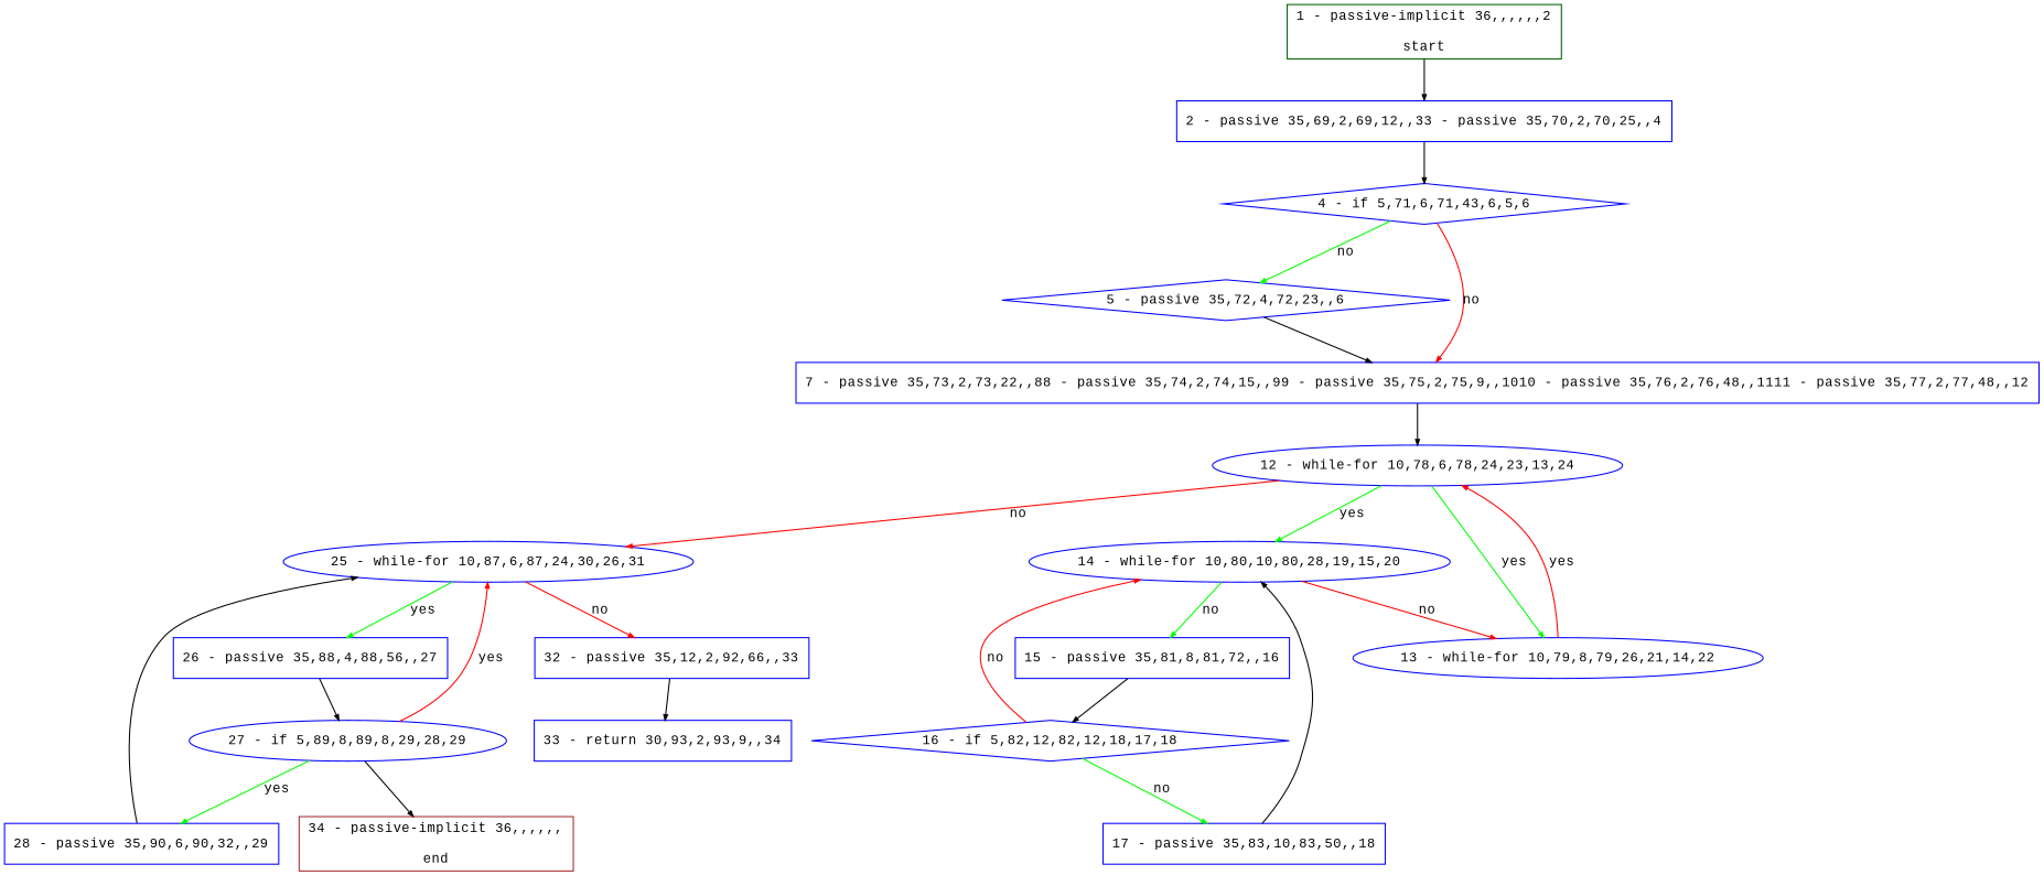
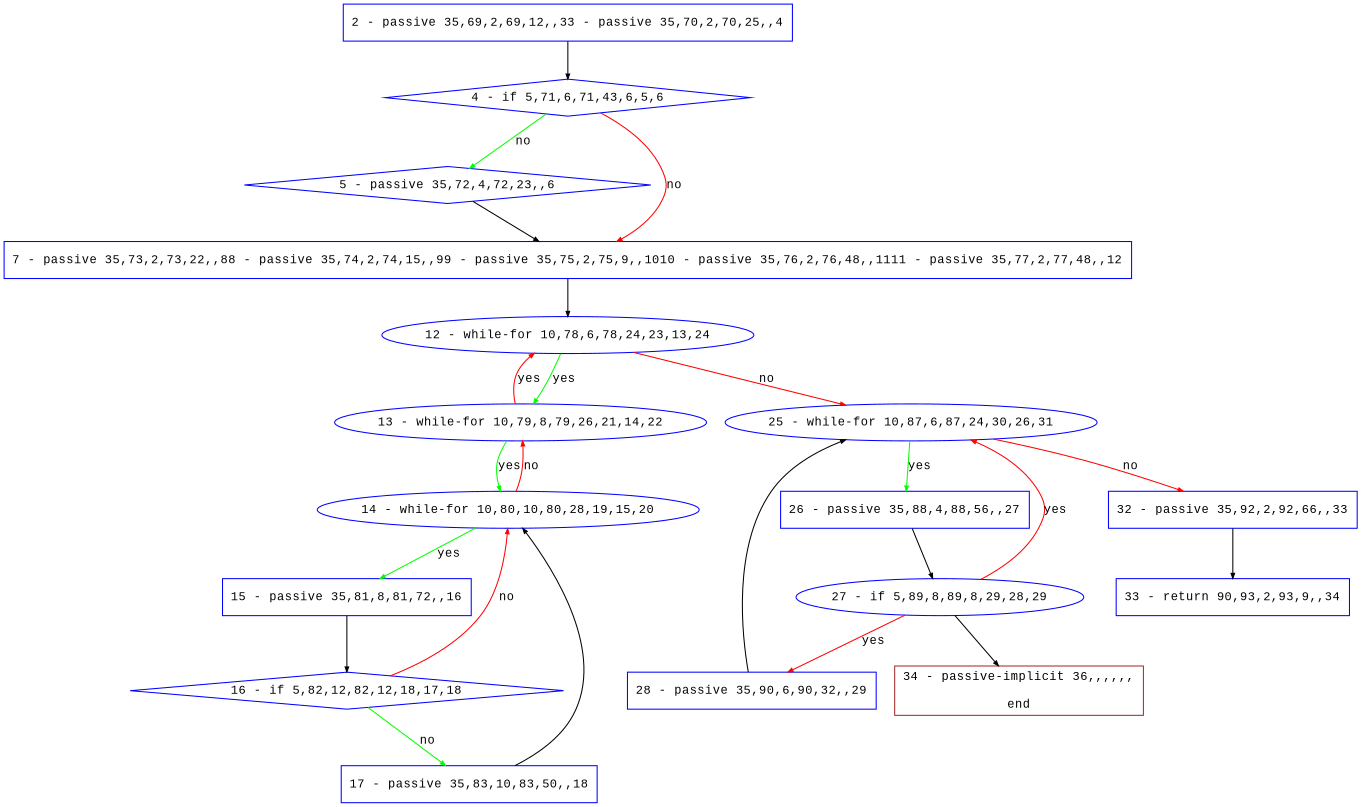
  digraph {
    bgcolor=white
    compound=true
    fillcolor="#FFFFCC"
    fontname="Liberation Mono"
    fontsize=12
    pack=true
    packmode=clust
    style="rounded,filled"
    node [color="#0000ff" compound=true fillcolor="#ffffff" fixedsize=false fontname="Liberation Mono" fontsize=12 node_initialized=no shape=box style=filled]
    edge [arrowhead=normal arrowsize=0.5 arrowtail=none color="#000000" compound=true dir=forward fontcolor=black fontname="Liberation Mono" fontsize=12]
    n1 [label="2 - passive 35,69,2,69,12,,33 - passive 35,70,2,70,25,,4"]
    n2 [label="4 - if 5,71,6,71,43,6,5,6" shape=diamond]
    n3 [label="5 - passive 35,72,4,72,23,,6" shape=diamond]
    n4 [label="7 - passive 35,73,2,73,22,,88 - passive 35,74,2,74,15,,99 - passive 35,75,2,75,9,,1010 - passive 35,76,2,76,48,,1111 - passive 35,77,2,77,48,,12"]
-   n5 [color="#006400" label="1 - passive-implicit 36,,,,,,2\n\nstart"]
    n6 [label="12 - while-for 10,78,6,78,24,23,13,24" shape=oval]
    n7 [label="13 - while-for 10,79,8,79,26,21,14,22" shape=oval]
    n8 [label="25 - while-for 10,87,6,87,24,30,26,31" shape=oval]
    n9 [label="14 - while-for 10,80,10,80,28,19,15,20" shape=oval]
    n10 [label="26 - passive 35,88,4,88,56,,27"]
-   n11 [label="32 - passive 35,12,2,92,66,,33"]
+   n11 [label="32 - passive 35,92,2,92,66,,33"]
    n12 [label="15 - passive 35,81,8,81,72,,16"]
    n13 [label="27 - if 5,89,8,89,8,29,28,29" shape=ellipse]
-   n14 [label="33 - return 30,93,2,93,9,,34"]
+   n14 [label="33 - return 90,93,2,93,9,,34"]
    n15 [label="16 - if 5,82,12,82,12,18,17,18" shape=diamond]
    n16 [label="17 - passive 35,83,10,83,50,,18"]
    n17 [label="28 - passive 35,90,6,90,32,,29"]
    n18 [color="#a52a2a" label="34 - passive-implicit 36,,,,,,\n\nend"]
    n1 -> n2
    n2 -> n3 [color="#00ff00" label=no]
    n2 -> n4 [color="#ff0000" label=no]
    n3 -> n4
    n4 -> n6
-   n5 -> n1
    n6 -> n7 [color="#00ff00" label=yes]
    n6 -> n8 [color="#ff0000" label=no]
    n7 -> n6 [color="#ff0000" label=yes]
-   n6 -> n9 [color="#00ff00" label=yes]
+   n7 -> n9 [color="#00ff00" label=yes]
    n8 -> n10 [color="#00ff00" label=yes]
    n8 -> n11 [color="#ff0000" label=no]
    n9 -> n7 [color="#ff0000" label=no]
-   n9 -> n12 [color="#00ff00" label=no]
+   n9 -> n12 [color="#00ff00" label=yes]
    n10 -> n13
    n11 -> n14
    n12 -> n15
    n13 -> n8 [color="#ff0000" label=yes]
-   n13 -> n17 [color="#00ff00" label=yes]
+   n13 -> n17 [color="#ff0000" label=yes]
    n13 -> n18
    n15 -> n9 [color="#ff0000" label=no]
    n15 -> n16 [color="#00ff00" label=no]
    n16 -> n9
    n17 -> n8
  }
